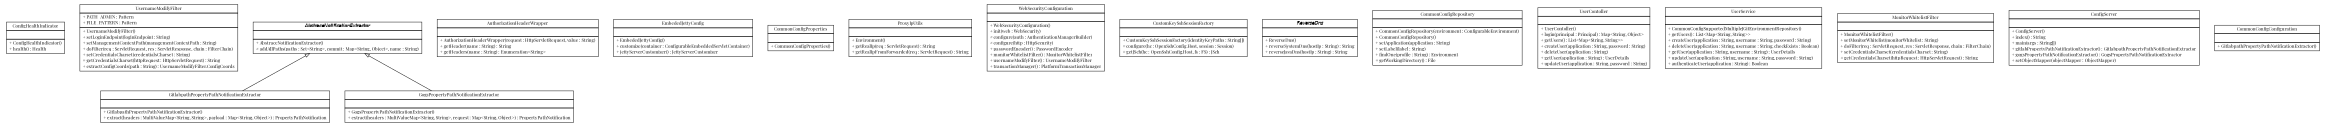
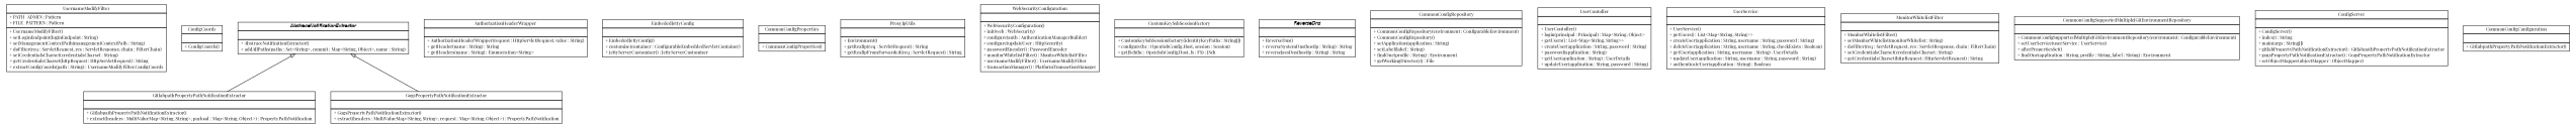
  digraph {
    fontname="Playfair Display"
    nodesep=0.25
    ranksep=0.5
    node [fontcolor=black fontname="Playfair Display" fontsize=10.0 shape=plaintext]
    edge [arrowtail=empty dir=back fontname="Playfair Display" fontsize=10 headport=p labelfontname=Helvetica labelfontsize=10 tailport=p]
-   n1 [label=<<table title="com.yirendai.oss.environment.configserver.ConfigHealthIndicator" border="0" cellborder="1" cellspacing="0" cellpadding="2" port="p" href="./ConfigHealthIndicator.html"> 		<tr><td><table border="0" cellspacing="0" cellpadding="1"> <tr><td align="center" balign="center"> ConfigHealthIndicator </td></tr> 		</table></td></tr> 		<tr><td><table border="0" cellspacing="0" cellpadding="1"> <tr><td align="left" balign="left">  </td></tr> 		</table></td></tr> 		<tr><td><table border="0" cellspacing="0" cellpadding="1"> <tr><td align="left" balign="left"> + ConfigHealthIndicator() </td></tr> <tr><td align="left" balign="left"> + health() : Health </td></tr> 		</table></td></tr> 		</table>>]
    n2 [label=<<table title="com.yirendai.oss.environment.configserver.UsernameModifyFilter" border="0" cellborder="1" cellspacing="0" cellpadding="2" port="p" href="./UsernameModifyFilter.html"> 		<tr><td><table border="0" cellspacing="0" cellpadding="1"> <tr><td align="center" balign="center"> UsernameModifyFilter </td></tr> 		</table></td></tr> 		<tr><td><table border="0" cellspacing="0" cellpadding="1"> <tr><td align="left" balign="left"> + PATH_ADMIN : Pattern </td></tr> <tr><td align="left" balign="left"> + FILE_PATTERN : Pattern </td></tr> 		</table></td></tr> 		<tr><td><table border="0" cellspacing="0" cellpadding="1"> <tr><td align="left" balign="left"> + UsernameModifyFilter() </td></tr> <tr><td align="left" balign="left"> + setLoginEndpoint(loginEndpoint : String) </td></tr> <tr><td align="left" balign="left"> + setManagementContextPath(managementContextPath : String) </td></tr> <tr><td align="left" balign="left"> + doFilter(req : ServletRequest, res : ServletResponse, chain : FilterChain) </td></tr> <tr><td align="left" balign="left"> + setCredentialsCharset(credentialsCharset : String) </td></tr> <tr><td align="left" balign="left"> # getCredentialsCharset(httpRequest : HttpServletRequest) : String </td></tr> <tr><td align="left" balign="left"> + extractConfigCoords(path : String) : UsernameModifyFilter.ConfigCoords </td></tr> 		</table></td></tr> 		</table>>]
+   n3 [label=<<table title="com.yirendai.oss.environment.configserver.UsernameModifyFilter.ConfigCoords" border="0" cellborder="1" cellspacing="0" cellpadding="2" port="p" href="./UsernameModifyFilter.ConfigCoords.html"> 		<tr><td><table border="0" cellspacing="0" cellpadding="1"> <tr><td align="center" balign="center"> ConfigCoords </td></tr> 		</table></td></tr> 		<tr><td><table border="0" cellspacing="0" cellpadding="1"> <tr><td align="left" balign="left">  </td></tr> 		</table></td></tr> 		<tr><td><table border="0" cellspacing="0" cellpadding="1"> <tr><td align="left" balign="left"> + ConfigCoords() </td></tr> 		</table></td></tr> 		</table>>]
    n4 [label=<<table title="com.yirendai.oss.environment.configserver.AbstraceNotificationExtractor" border="0" cellborder="1" cellspacing="0" cellpadding="2" port="p" href="./AbstraceNotificationExtractor.html"> 		<tr><td><table border="0" cellspacing="0" cellpadding="1"> <tr><td align="center" balign="center"><font face="Helvetica-Oblique"> AbstraceNotificationExtractor </font></td></tr> 		</table></td></tr> 		<tr><td><table border="0" cellspacing="0" cellpadding="1"> <tr><td align="left" balign="left">  </td></tr> 		</table></td></tr> 		<tr><td><table border="0" cellspacing="0" cellpadding="1"> <tr><td align="left" balign="left"> + AbstraceNotificationExtractor() </td></tr> <tr><td align="left" balign="left"> # addAllPaths(paths : Set&lt;String&gt;, commit : Map&lt;String, Object&gt;, name : String) </td></tr> 		</table></td></tr> 		</table>>]
    n5 [label=<<table title="com.yirendai.oss.environment.configserver.GitlabpathPropertyPathNotificationExtractor" border="0" cellborder="1" cellspacing="0" cellpadding="2" port="p" href="./GitlabpathPropertyPathNotificationExtractor.html"> 		<tr><td><table border="0" cellspacing="0" cellpadding="1"> <tr><td align="center" balign="center"> GitlabpathPropertyPathNotificationExtractor </td></tr> 		</table></td></tr> 		<tr><td><table border="0" cellspacing="0" cellpadding="1"> <tr><td align="left" balign="left">  </td></tr> 		</table></td></tr> 		<tr><td><table border="0" cellspacing="0" cellpadding="1"> <tr><td align="left" balign="left"> + GitlabpathPropertyPathNotificationExtractor() </td></tr> <tr><td align="left" balign="left"> + extract(headers : MultiValueMap&lt;String, String&gt;, payload : Map&lt;String, Object&gt;) : PropertyPathNotification </td></tr> 		</table></td></tr> 		</table>>]
    n6 [label=<<table title="com.yirendai.oss.environment.configserver.GogsPropertyPathNotificationExtractor" border="0" cellborder="1" cellspacing="0" cellpadding="2" port="p" href="./GogsPropertyPathNotificationExtractor.html"> 		<tr><td><table border="0" cellspacing="0" cellpadding="1"> <tr><td align="center" balign="center"> GogsPropertyPathNotificationExtractor </td></tr> 		</table></td></tr> 		<tr><td><table border="0" cellspacing="0" cellpadding="1"> <tr><td align="left" balign="left">  </td></tr> 		</table></td></tr> 		<tr><td><table border="0" cellspacing="0" cellpadding="1"> <tr><td align="left" balign="left"> + GogsPropertyPathNotificationExtractor() </td></tr> <tr><td align="left" balign="left"> + extract(headers : MultiValueMap&lt;String, String&gt;, request : Map&lt;String, Object&gt;) : PropertyPathNotification </td></tr> 		</table></td></tr> 		</table>>]
    n7 [label=<<table title="com.yirendai.oss.environment.configserver.AuthorizationHeaderWrapper" border="0" cellborder="1" cellspacing="0" cellpadding="2" port="p" href="./AuthorizationHeaderWrapper.html"> 		<tr><td><table border="0" cellspacing="0" cellpadding="1"> <tr><td align="center" balign="center"> AuthorizationHeaderWrapper </td></tr> 		</table></td></tr> 		<tr><td><table border="0" cellspacing="0" cellpadding="1"> <tr><td align="left" balign="left">  </td></tr> 		</table></td></tr> 		<tr><td><table border="0" cellspacing="0" cellpadding="1"> <tr><td align="left" balign="left"> + AuthorizationHeaderWrapper(request : HttpServletRequest, value : String) </td></tr> <tr><td align="left" balign="left"> + getHeader(name : String) : String </td></tr> <tr><td align="left" balign="left"> + getHeaders(name : String) : Enumeration&lt;String&gt; </td></tr> 		</table></td></tr> 		</table>>]
    n8 [label=<<table title="com.yirendai.oss.environment.configserver.EmbededJettyConfig" border="0" cellborder="1" cellspacing="0" cellpadding="2" port="p" href="./EmbededJettyConfig.html"> 		<tr><td><table border="0" cellspacing="0" cellpadding="1"> <tr><td align="center" balign="center"> EmbededJettyConfig </td></tr> 		</table></td></tr> 		<tr><td><table border="0" cellspacing="0" cellpadding="1"> <tr><td align="left" balign="left">  </td></tr> 		</table></td></tr> 		<tr><td><table border="0" cellspacing="0" cellpadding="1"> <tr><td align="left" balign="left"> + EmbededJettyConfig() </td></tr> <tr><td align="left" balign="left"> + customize(container : ConfigurableEmbeddedServletContainer) </td></tr> <tr><td align="left" balign="left"> + jettyServerCustomizer() : JettyServerCustomizer </td></tr> 		</table></td></tr> 		</table>>]
    n9 [label=<<table title="com.yirendai.oss.environment.configserver.CommonConfigProperties" border="0" cellborder="1" cellspacing="0" cellpadding="2" port="p" href="./CommonConfigProperties.html"> 		<tr><td><table border="0" cellspacing="0" cellpadding="1"> <tr><td align="center" balign="center"> CommonConfigProperties </td></tr> 		</table></td></tr> 		<tr><td><table border="0" cellspacing="0" cellpadding="1"> <tr><td align="left" balign="left">  </td></tr> 		</table></td></tr> 		<tr><td><table border="0" cellspacing="0" cellpadding="1"> <tr><td align="left" balign="left"> + CommonConfigProperties() </td></tr> 		</table></td></tr> 		</table>>]
    n10 [label=<<table title="com.yirendai.oss.environment.configserver.ProxyIpUtils" border="0" cellborder="1" cellspacing="0" cellpadding="2" port="p" href="./ProxyIpUtils.html"> 		<tr><td><table border="0" cellspacing="0" cellpadding="1"> <tr><td align="center" balign="center"> ProxyIpUtils </td></tr> 		</table></td></tr> 		<tr><td><table border="0" cellspacing="0" cellpadding="1"> <tr><td align="left" balign="left">  </td></tr> 		</table></td></tr> 		<tr><td><table border="0" cellspacing="0" cellpadding="1"> <tr><td align="left" balign="left"> + Environment() </td></tr> <tr><td align="left" balign="left"> + getRealIp(req : ServletRequest) : String </td></tr> <tr><td align="left" balign="left"> + getRealIpFromForwarded(req : ServletRequest) : String </td></tr> 		</table></td></tr> 		</table>>]
-   n11 [label=<<table title="com.yirendai.oss.environment.configserver.WebSecurityConfiguration" border="0" cellborder="1" cellspacing="0" cellpadding="2" port="p" href="./WebSecurityConfiguration.html"> 		<tr><td><table border="0" cellspacing="0" cellpadding="1"> <tr><td align="center" balign="center"> WebSecurityConfiguration </td></tr> 		</table></td></tr> 		<tr><td><table border="0" cellspacing="0" cellpadding="1"> <tr><td align="left" balign="left">  </td></tr> 		</table></td></tr> 		<tr><td><table border="0" cellspacing="0" cellpadding="1"> <tr><td align="left" balign="left"> + WebSecurityConfiguration() </td></tr> <tr><td align="left" balign="left"> + init(web : WebSecurity) </td></tr> <tr><td align="left" balign="left"> # configure(auth : AuthenticationManagerBuilder) </td></tr> <tr><td align="left" balign="left"> # configure(http : HttpSecurity) </td></tr> <tr><td align="left" balign="left"> + passwordEncoder() : PasswordEncoder </td></tr> <tr><td align="left" balign="left"> + monitorWhitelistFilter() : MonitorWhitelistFilter </td></tr> <tr><td align="left" balign="left"> + usernameModifyFilter() : UsernameModifyFilter </td></tr> <tr><td align="left" balign="left"> + transactionManager() : PlatformTransactionManager </td></tr> 		</table></td></tr> 		</table>>]
+   n11 [label=<<table title="com.yirendai.oss.environment.configserver.WebSecurityConfiguration" border="0" cellborder="1" cellspacing="0" cellpadding="2" port="p" href="./WebSecurityConfiguration.html"> 		<tr><td><table border="0" cellspacing="0" cellpadding="1"> <tr><td align="center" balign="center"> WebSecurityConfiguration </td></tr> 		</table></td></tr> 		<tr><td><table border="0" cellspacing="0" cellpadding="1"> <tr><td align="left" balign="left">  </td></tr> 		</table></td></tr> 		<tr><td><table border="0" cellspacing="0" cellpadding="1"> <tr><td align="left" balign="left"> + WebSecurityConfiguration() </td></tr> <tr><td align="left" balign="left"> + init(web : WebSecurity) </td></tr> <tr><td align="left" balign="left"> # configure(auth : AuthenticationManagerBuilder) </td></tr> <tr><td align="left" balign="left"> # configure(updateUser : HttpSecurity) </td></tr> <tr><td align="left" balign="left"> + passwordEncoder() : PasswordEncoder </td></tr> <tr><td align="left" balign="left"> + monitorWhitelistFilter() : MonitorWhitelistFilter </td></tr> <tr><td align="left" balign="left"> + usernameModifyFilter() : UsernameModifyFilter </td></tr> <tr><td align="left" balign="left"> + transactionManager() : PlatformTransactionManager </td></tr> 		</table></td></tr> 		</table>>]
    n12 [label=<<table title="com.yirendai.oss.environment.configserver.CustomKeySshSessionFactory" border="0" cellborder="1" cellspacing="0" cellpadding="2" port="p" href="./CustomKeySshSessionFactory.html"> 		<tr><td><table border="0" cellspacing="0" cellpadding="1"> <tr><td align="center" balign="center"> CustomKeySshSessionFactory </td></tr> 		</table></td></tr> 		<tr><td><table border="0" cellspacing="0" cellpadding="1"> <tr><td align="left" balign="left">  </td></tr> 		</table></td></tr> 		<tr><td><table border="0" cellspacing="0" cellpadding="1"> <tr><td align="left" balign="left"> + CustomKeySshSessionFactory(identityKeyPaths : String[]) </td></tr> <tr><td align="left" balign="left"> # configure(hc : OpenSshConfig.Host, session : Session) </td></tr> <tr><td align="left" balign="left"> # getJSch(hc : OpenSshConfig.Host, fs : FS) : JSch </td></tr> 		</table></td></tr> 		</table>>]
    n13 [label=<<table title="com.yirendai.oss.environment.configserver.ReverseDns" border="0" cellborder="1" cellspacing="0" cellpadding="2" port="p" href="./ReverseDns.html"> 		<tr><td><table border="0" cellspacing="0" cellpadding="1"> <tr><td align="center" balign="center"><font face="Helvetica-Oblique"> ReverseDns </font></td></tr> 		</table></td></tr> 		<tr><td><table border="0" cellspacing="0" cellpadding="1"> <tr><td align="left" balign="left">  </td></tr> 		</table></td></tr> 		<tr><td><table border="0" cellspacing="0" cellpadding="1"> <tr><td align="left" balign="left"> + ReverseDns() </td></tr> <tr><td align="left" balign="left"> + reverseSystemDns(hostIp : String) : String </td></tr> <tr><td align="left" balign="left"> + reverseJavaDns(hostIp : String) : String </td></tr> 		</table></td></tr> 		</table>>]
    n14 [label=<<table title="com.yirendai.oss.environment.configserver.CommonConfigRepository" border="0" cellborder="1" cellspacing="0" cellpadding="2" port="p" href="./CommonConfigRepository.html"> 		<tr><td><table border="0" cellspacing="0" cellpadding="1"> <tr><td align="center" balign="center"> CommonConfigRepository </td></tr> 		</table></td></tr> 		<tr><td><table border="0" cellspacing="0" cellpadding="1"> <tr><td align="left" balign="left">  </td></tr> 		</table></td></tr> 		<tr><td><table border="0" cellspacing="0" cellpadding="1"> <tr><td align="left" balign="left"> + CommonConfigRepository(environment : ConfigurableEnvironment) </td></tr> <tr><td align="left" balign="left"> + CommonConfigRepository() </td></tr> <tr><td align="left" balign="left"> + setApplication(application : String) </td></tr> <tr><td align="left" balign="left"> + setLabel(label : String) </td></tr> <tr><td align="left" balign="left"> + findOne(profile : String) : Environment </td></tr> <tr><td align="left" balign="left"> # getWorkingDirectory() : File </td></tr> 		</table></td></tr> 		</table>>]
-   n15 [label=<<table title="com.yirendai.oss.environment.configserver.UserContoller" border="0" cellborder="1" cellspacing="0" cellpadding="2" port="p" href="./UserContoller.html"> 		<tr><td><table border="0" cellspacing="0" cellpadding="1"> <tr><td align="center" balign="center"> UserContoller </td></tr> 		</table></td></tr> 		<tr><td><table border="0" cellspacing="0" cellpadding="1"> <tr><td align="left" balign="left">  </td></tr> 		</table></td></tr> 		<tr><td><table border="0" cellspacing="0" cellpadding="1"> <tr><td align="left" balign="left"> + UserContoller() </td></tr> <tr><td align="left" balign="left"> + login(principal : Principal) : Map&lt;String, Object&gt; </td></tr> <tr><td align="left" balign="left"> + getUsers() : List&lt;Map&lt;String, String&gt;&gt; </td></tr> <tr><td align="left" balign="left"> + createUser(application : String, password : String) </td></tr> <tr><td align="left" balign="left"> + deleteUser(application : String) </td></tr> <tr><td align="left" balign="left"> + getUser(application : String) : UserDetails </td></tr> <tr><td align="left" balign="left"> + updateUser(application : String, password : String) </td></tr> 		</table></td></tr> 		</table>>]
-   n16 [label=<<table title="com.yirendai.oss.environment.configserver.UserService" border="0" cellborder="1" cellspacing="0" cellpadding="2" port="p" href="./UserService.html"> 		<tr><td><table border="0" cellspacing="0" cellpadding="1"> <tr><td align="center" balign="center"> UserService </td></tr> 		</table></td></tr> 		<tr><td><table border="0" cellspacing="0" cellpadding="1"> <tr><td align="left" balign="left">  </td></tr> 		</table></td></tr> 		<tr><td><table border="0" cellspacing="0" cellpadding="1"> <tr><td align="left" balign="left"> + CommonConfigSupportedMultipleJGitEnvironmentRepository() </td></tr> <tr><td align="left" balign="left"> + getUsers() : List&lt;Map&lt;String, String&gt;&gt; </td></tr> <tr><td align="left" balign="left"> + createUser(application : String, username : String, password : String) </td></tr> <tr><td align="left" balign="left"> + deleteUser(application : String, username : String, checkExists : Boolean) </td></tr> <tr><td align="left" balign="left"> + getUser(application : String, username : String) : UserDetails </td></tr> <tr><td align="left" balign="left"> + updateUser(application : String, username : String, password : String) </td></tr> <tr><td align="left" balign="left"> + authenticateUser(application : String) : Boolean </td></tr> 		</table></td></tr> 		</table>>]
+   n15 [label=<<table title="com.yirendai.oss.environment.configserver.UserContoller" border="0" cellborder="1" cellspacing="0" cellpadding="2" port="p" href="./UserContoller.html"> 		<tr><td><table border="0" cellspacing="0" cellpadding="1"> <tr><td align="center" balign="center"> UserContoller </td></tr> 		</table></td></tr> 		<tr><td><table border="0" cellspacing="0" cellpadding="1"> <tr><td align="left" balign="left">  </td></tr> 		</table></td></tr> 		<tr><td><table border="0" cellspacing="0" cellpadding="1"> <tr><td align="left" balign="left"> + UserContoller() </td></tr> <tr><td align="left" balign="left"> + login(principal : Principal) : Map&lt;String, Object&gt; </td></tr> <tr><td align="left" balign="left"> + getUsers() : List&lt;Map&lt;String, String&gt;&gt; </td></tr> <tr><td align="left" balign="left"> + createUser(application : String, password : String) </td></tr> <tr><td align="left" balign="left"> + password(application : String) </td></tr> <tr><td align="left" balign="left"> + getUser(application : String) : UserDetails </td></tr> <tr><td align="left" balign="left"> + updateUser(application : String, password : String) </td></tr> 		</table></td></tr> 		</table>>]
+   n16 [label=<<table title="com.yirendai.oss.environment.configserver.UserService" border="0" cellborder="1" cellspacing="0" cellpadding="2" port="p" href="./UserService.html"> 		<tr><td><table border="0" cellspacing="0" cellpadding="1"> <tr><td align="center" balign="center"> UserService </td></tr> 		</table></td></tr> 		<tr><td><table border="0" cellspacing="0" cellpadding="1"> <tr><td align="left" balign="left">  </td></tr> 		</table></td></tr> 		<tr><td><table border="0" cellspacing="0" cellpadding="1"> <tr><td align="left" balign="left"> + UserService() </td></tr> <tr><td align="left" balign="left"> + getUsers() : List&lt;Map&lt;String, String&gt;&gt; </td></tr> <tr><td align="left" balign="left"> + createUser(application : String, username : String, password : String) </td></tr> <tr><td align="left" balign="left"> + deleteUser(application : String, username : String, checkExists : Boolean) </td></tr> <tr><td align="left" balign="left"> + getUser(application : String, username : String) : UserDetails </td></tr> <tr><td align="left" balign="left"> + updateUser(application : String, username : String, password : String) </td></tr> <tr><td align="left" balign="left"> + authenticateUser(application : String) : Boolean </td></tr> 		</table></td></tr> 		</table>>]
    n17 [label=<<table title="com.yirendai.oss.environment.configserver.MonitorWhitelistFilter" border="0" cellborder="1" cellspacing="0" cellpadding="2" port="p" href="./MonitorWhitelistFilter.html"> 		<tr><td><table border="0" cellspacing="0" cellpadding="1"> <tr><td align="center" balign="center"> MonitorWhitelistFilter </td></tr> 		</table></td></tr> 		<tr><td><table border="0" cellspacing="0" cellpadding="1"> <tr><td align="left" balign="left">  </td></tr> 		</table></td></tr> 		<tr><td><table border="0" cellspacing="0" cellpadding="1"> <tr><td align="left" balign="left"> + MonitorWhitelistFilter() </td></tr> <tr><td align="left" balign="left"> + setMonitorWhitelist(monitorWhitelist : String) </td></tr> <tr><td align="left" balign="left"> + doFilter(req : ServletRequest, res : ServletResponse, chain : FilterChain) </td></tr> <tr><td align="left" balign="left"> + setCredentialsCharset(credentialsCharset : String) </td></tr> <tr><td align="left" balign="left"> # getCredentialsCharset(httpRequest : HttpServletRequest) : String </td></tr> 		</table></td></tr> 		</table>>]
+   n18 [label=<<table title="com.yirendai.oss.environment.configserver.CommonConfigSupportedMultipleJGitEnvironmentRepository" border="0" cellborder="1" cellspacing="0" cellpadding="2" port="p" href="./CommonConfigSupportedMultipleJGitEnvironmentRepository.html"> 		<tr><td><table border="0" cellspacing="0" cellpadding="1"> <tr><td align="center" balign="center"> CommonConfigSupportedMultipleJGitEnvironmentRepository </td></tr> 		</table></td></tr> 		<tr><td><table border="0" cellspacing="0" cellpadding="1"> <tr><td align="left" balign="left">  </td></tr> 		</table></td></tr> 		<tr><td><table border="0" cellspacing="0" cellpadding="1"> <tr><td align="left" balign="left"> + CommonConfigSupportedMultipleJGitEnvironmentRepository(environment : ConfigurableEnvironment) </td></tr> <tr><td align="left" balign="left"> + setUserService(userService : UserService) </td></tr> <tr><td align="left" balign="left"> + afterPropertiesSet() </td></tr> <tr><td align="left" balign="left"> + findOne(application : String, profile : String, label : String) : Environment </td></tr> 		</table></td></tr> 		</table>>]
    n19 [label=<<table title="com.yirendai.oss.environment.configserver.ConfigServer" border="0" cellborder="1" cellspacing="0" cellpadding="2" port="p" href="./ConfigServer.html"> 		<tr><td><table border="0" cellspacing="0" cellpadding="1"> <tr><td align="center" balign="center"> ConfigServer </td></tr> 		</table></td></tr> 		<tr><td><table border="0" cellspacing="0" cellpadding="1"> <tr><td align="left" balign="left">  </td></tr> 		</table></td></tr> 		<tr><td><table border="0" cellspacing="0" cellpadding="1"> <tr><td align="left" balign="left"> + ConfigServer() </td></tr> <tr><td align="left" balign="left"> + index() : String </td></tr> <tr><td align="left" balign="left"> + main(args : String[]) </td></tr> <tr><td align="left" balign="left"> + gitlabPropertyPathNotificationExtractor() : GitlabpathPropertyPathNotificationExtractor </td></tr> <tr><td align="left" balign="left"> + gogsPropertyPathNotificationExtractor() : GogsPropertyPathNotificationExtractor </td></tr> <tr><td align="left" balign="left"> + setObjectMapper(objectMapper : ObjectMapper) </td></tr> 		</table></td></tr> 		</table>>]
    n20 [label=<<table title="com.yirendai.oss.environment.configserver.CommonConfigConfiguration" border="0" cellborder="1" cellspacing="0" cellpadding="2" port="p" href="./CommonConfigConfiguration.html"> 		<tr><td><table border="0" cellspacing="0" cellpadding="1"> <tr><td align="center" balign="center"> CommonConfigConfiguration </td></tr> 		</table></td></tr> 		<tr><td><table border="0" cellspacing="0" cellpadding="1"> <tr><td align="left" balign="left">  </td></tr> 		</table></td></tr> 		<tr><td><table border="0" cellspacing="0" cellpadding="1"> <tr><td align="left" balign="left"> + GitlabpathPropertyPathNotificationExtractor() </td></tr> 		</table></td></tr> 		</table>>]
    n4 -> n5
    n4 -> n6
  }
